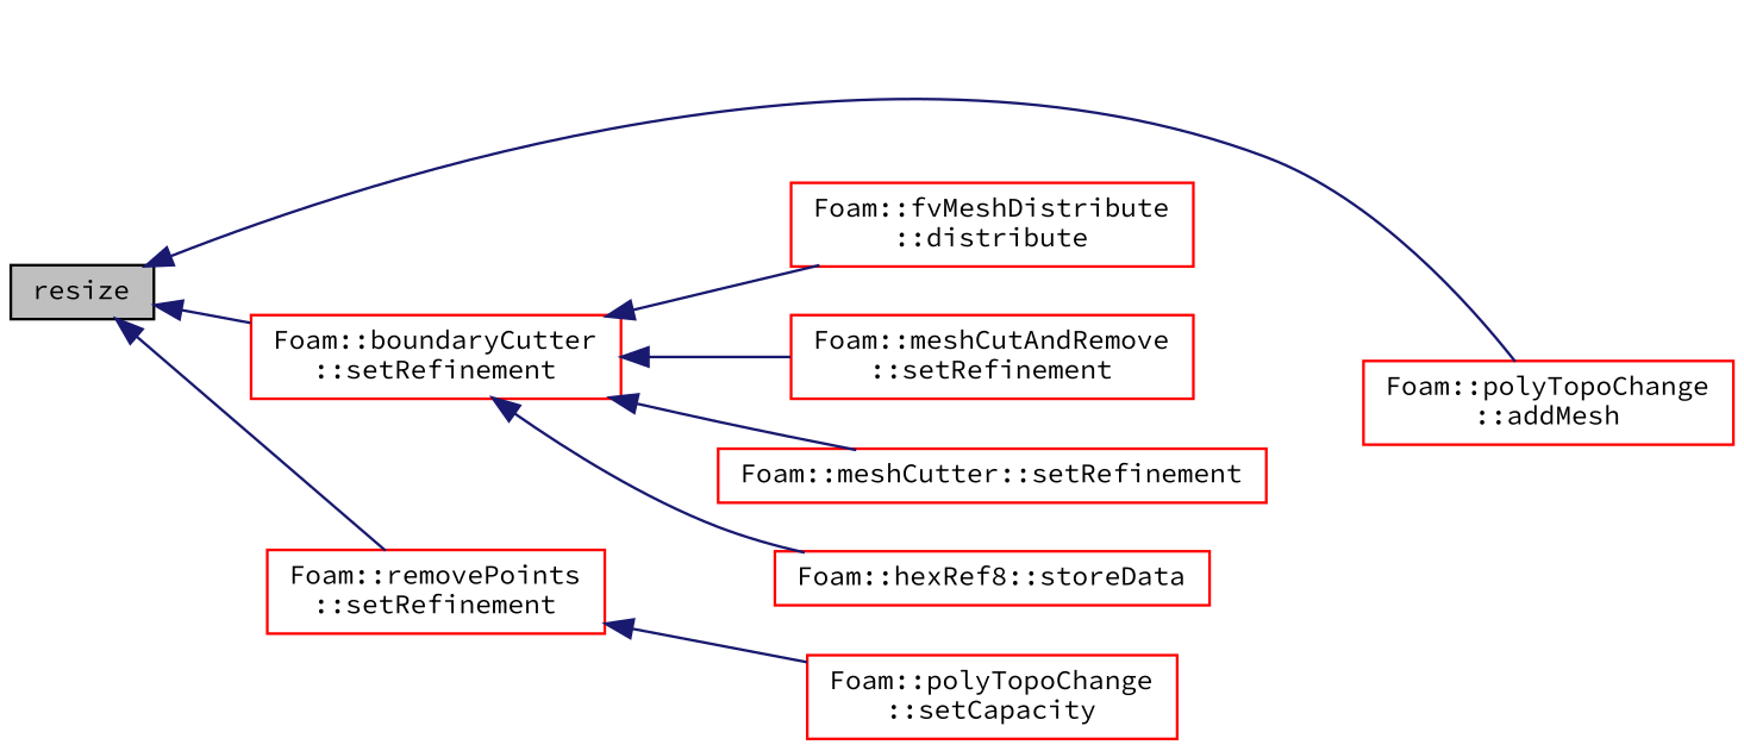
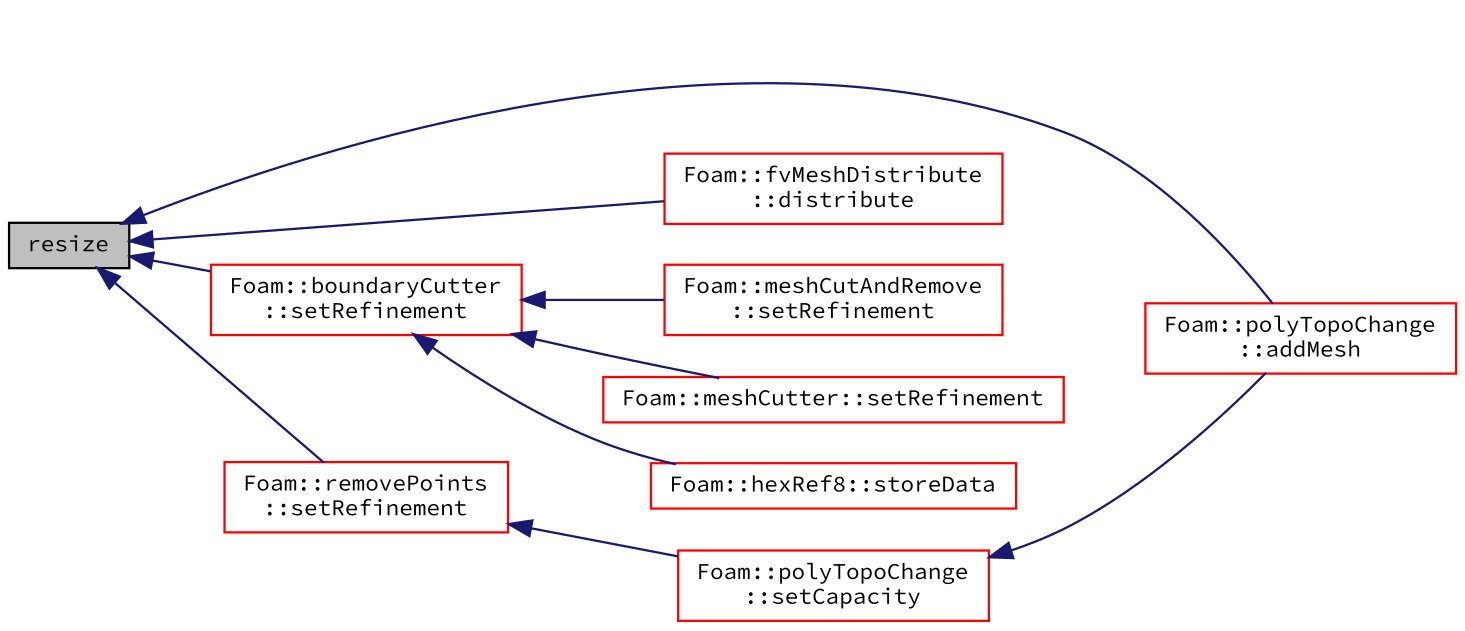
  digraph {
    fontname="Source Code Pro"
    rankdir=LR
    node [color=red fontname="Source Code Pro" fontsize=10 shape=record]
    edge [color=midnightblue dir=back fontname="Source Code Pro" fontsize=10 labelfontname=Helvetica labelfontsize=10 style=solid]
    n1 [color=black fillcolor=grey75 fontcolor=black height=0.2 label=resize style=filled width=0.4]
    n2 [height=0.2 label="Foam::polyTopoChange\l::addMesh" width=0.4]
    n3 [height=0.2 label="Foam::fvMeshDistribute\l::distribute" width=0.4]
    n4 [height=0.2 label="Foam::boundaryCutter\l::setRefinement" width=0.4]
    n5 [height=0.2 label="Foam::removePoints\l::setRefinement" width=0.4]
    n6 [height=0.2 label="Foam::polyTopoChange\l::setCapacity" width=0.4]
    n7 [height=0.2 label="Foam::meshCutAndRemove\l::setRefinement" width=0.4]
    n8 [height=0.2 label="Foam::meshCutter::setRefinement" width=0.4]
    n9 [height=0.2 label="Foam::hexRef8::storeData" width=0.4]
    n1 -> n2
-   n4 -> n3
+   n1 -> n3
    n1 -> n4
    n1 -> n5
    n4 -> n7
    n4 -> n8
    n4 -> n9
    n5 -> n6
+   n6 -> n2
  }
